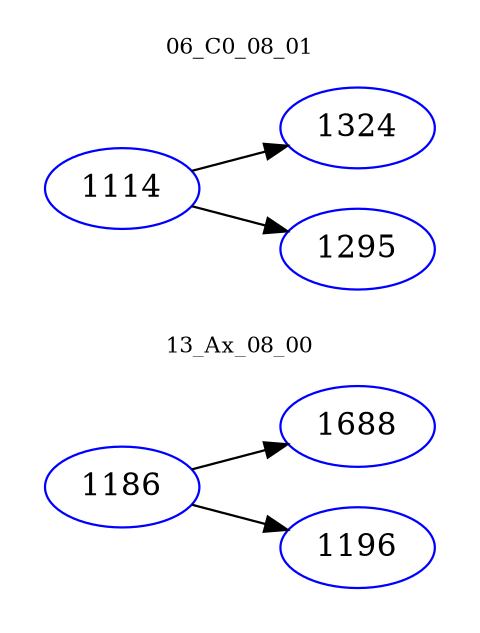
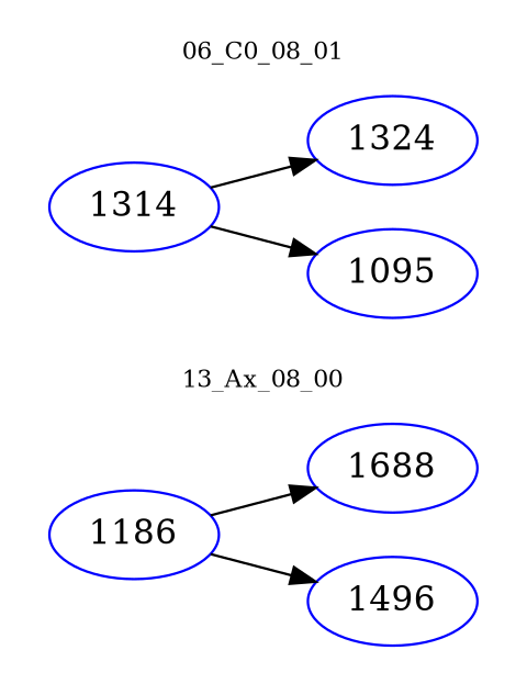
  digraph {
    rankdir=LR
    node [color=blue]
    edge [color=black]
    n1 [label=1186]
-   n2 [label=1196]
+   n2 [label=1496]
    n3 [label=1688]
-   n4 [label=1114]
-   n5 [label=1295]
+   n4 [label=1314]
+   n5 [label=1095]
    n6 [label=1324]
    subgraph cluster_1 {
      color=white
      fontsize=10
      label="13_Ax_08_00"
      n1
      n2
      n3
    }
    subgraph cluster_2 {
      color=white
      fontsize=10
      label="06_C0_08_01"
      n4
      n5
      n6
    }
    n1 -> n2
    n1 -> n3
    n4 -> n5
    n4 -> n6
  }
